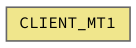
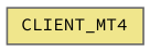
  digraph {
    rankdir=LR
    fontname="Source Code Pro"
-   n1 [color=gray40 fillcolor=khaki fontname="Source Code Pro" fontsize=10 height=0.2 label=CLIENT_MT1 shape=record style=filled width=0.4]
+   n1 [color=gray40 fillcolor=khaki fontname="Source Code Pro" fontsize=10 height=0.2 label=CLIENT_MT4 shape=record style=filled width=0.4]
  }
